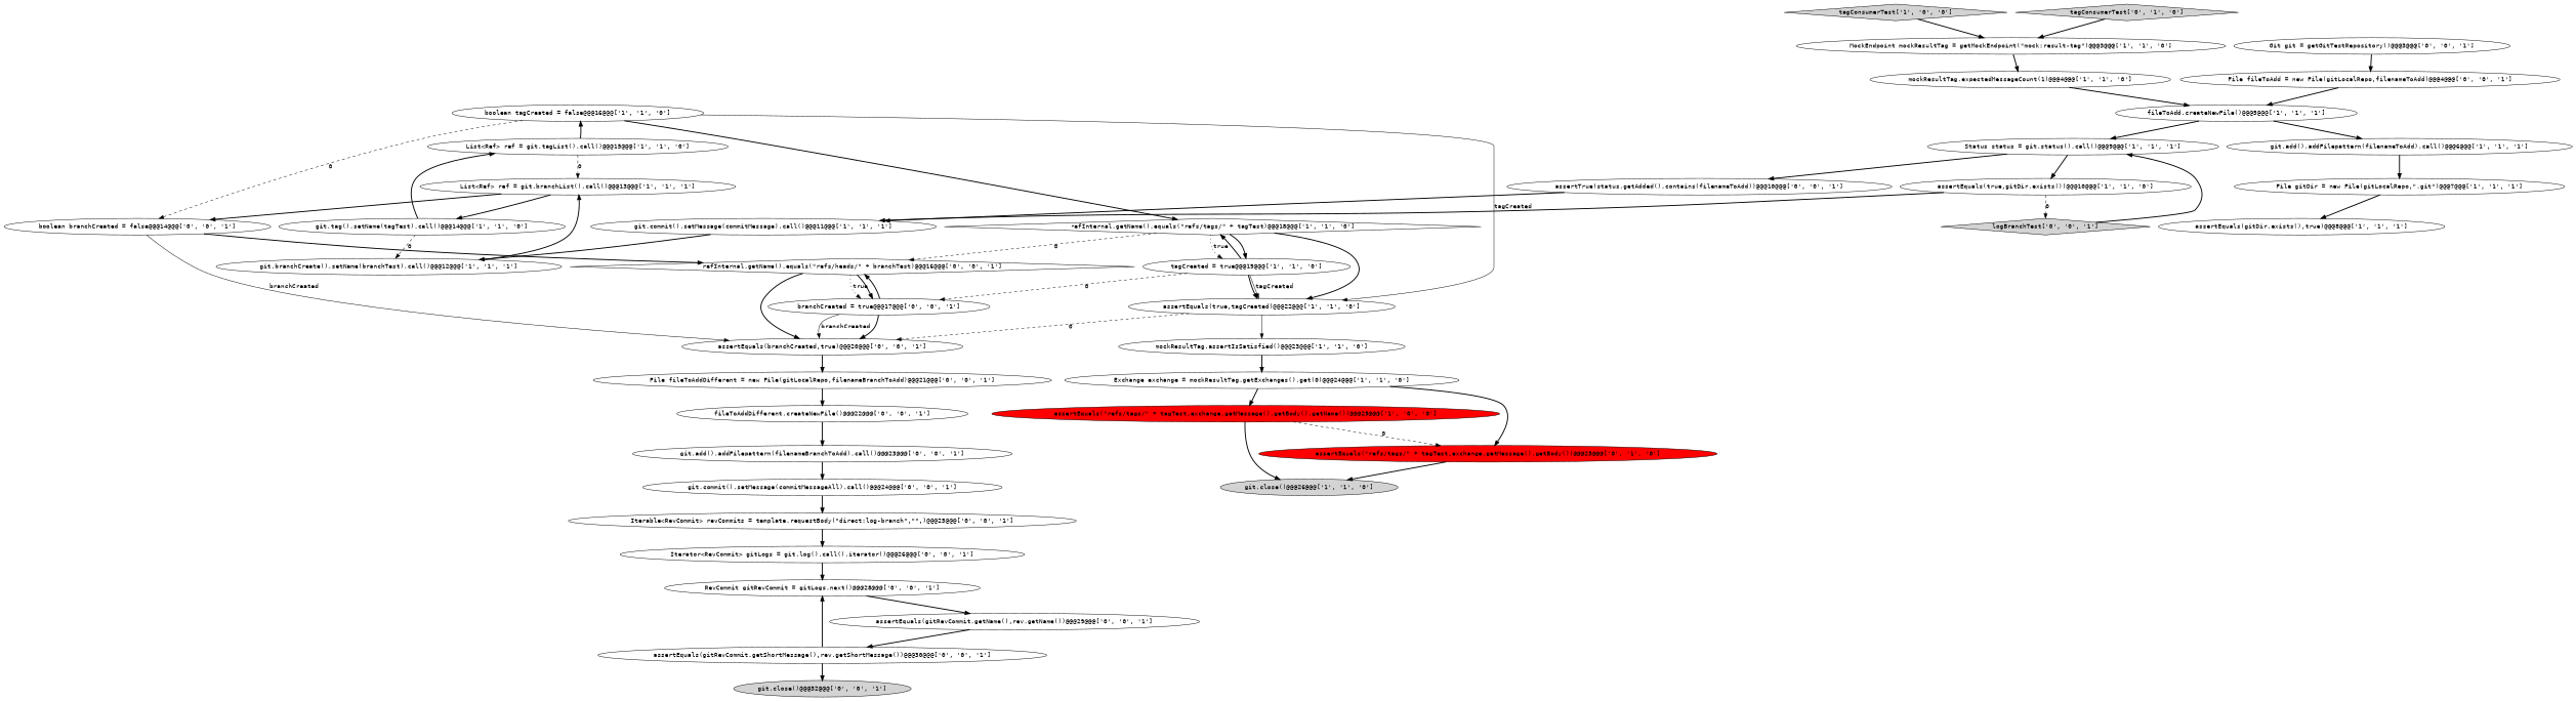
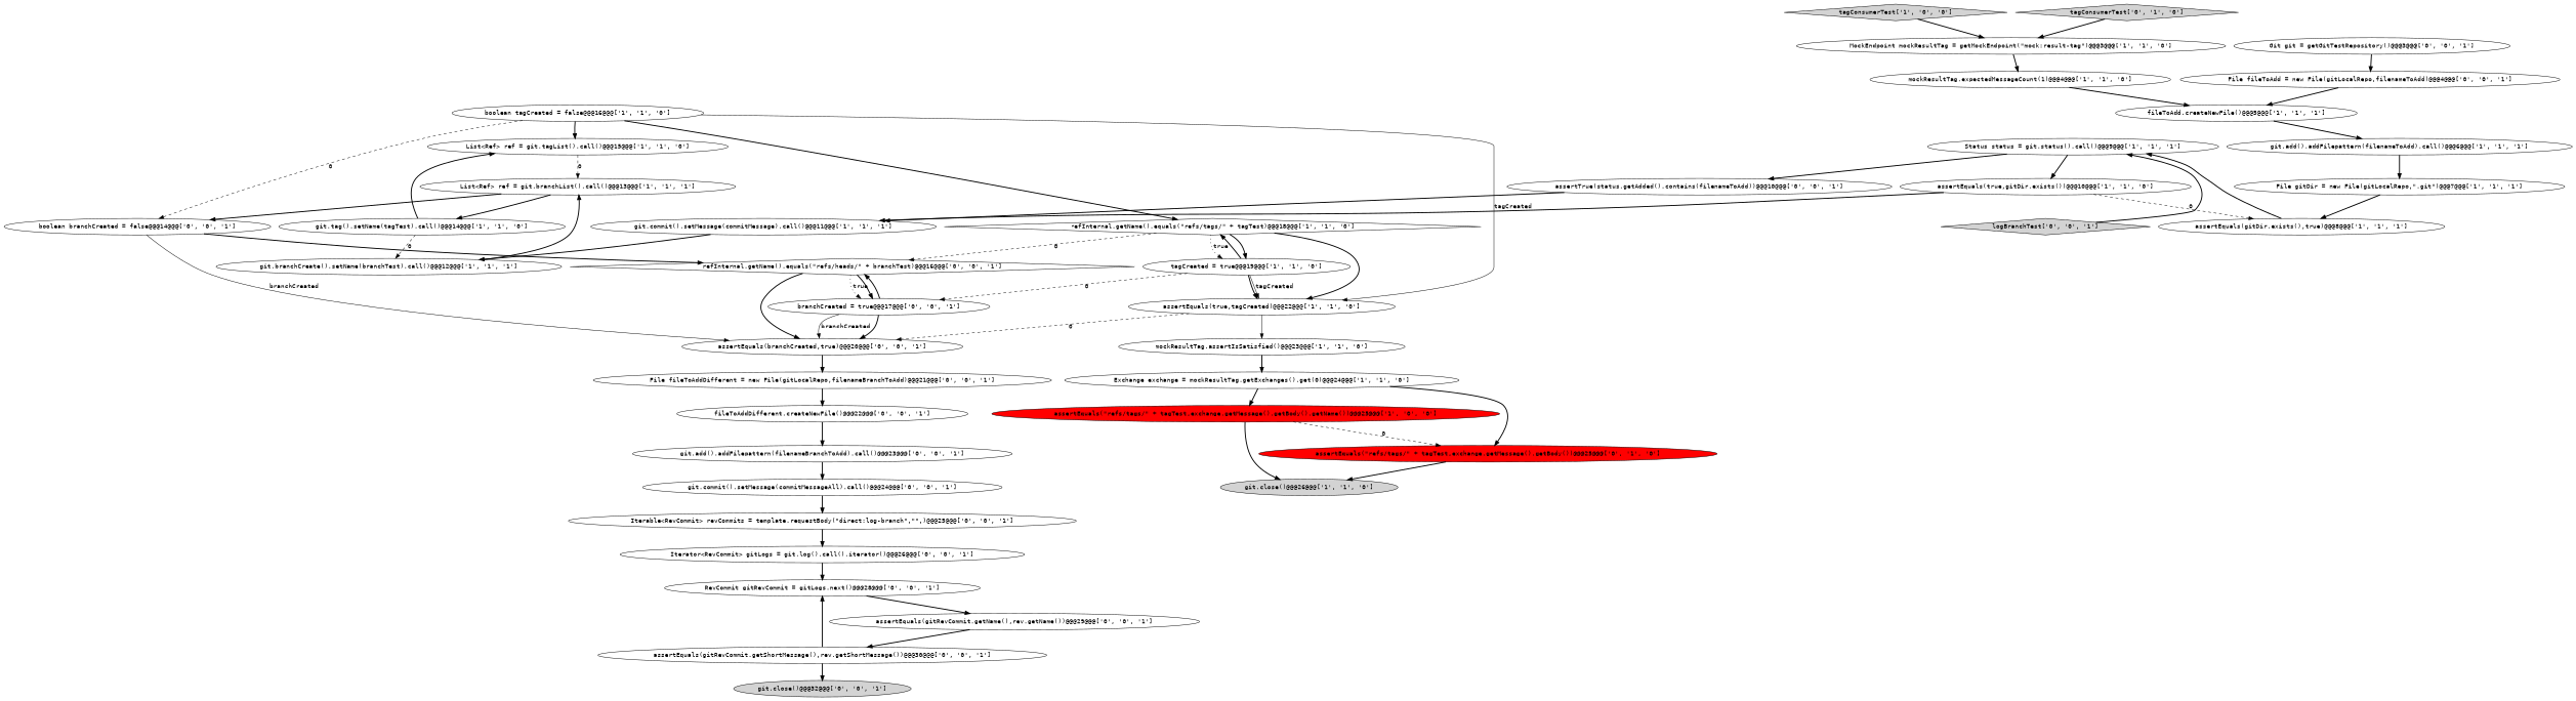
  digraph {
    fontname="DejaVu Sans Mono"
    node [fillcolor=white fontname="DejaVu Sans Mono" shape=ellipse style=filled]
    edge [fontname="DejaVu Sans Mono" style=bold]
    n1 [label="assertEquals(branchCreated,true)@@@20@@@['0', '0', '1']"]
    n2 [label="File fileToAddDifferent = new File(gitLocalRepo,filenameBranchToAdd)@@@21@@@['0', '0', '1']"]
    n3 [label="fileToAddDifferent.createNewFile()@@@22@@@['0', '0', '1']"]
    n4 [label="assertEquals(gitDir.exists(),true)@@@8@@@['1', '1', '1']"]
    n5 [label="Status status = git.status().call()@@@9@@@['1', '1', '1']"]
    n6 [label="assertTrue(status.getAdded().contains(filenameToAdd))@@@10@@@['0', '0', '1']"]
    n7 [label="assertEquals(true,gitDir.exists())@@@10@@@['1', '1', '0']"]
    n8 [label="boolean tagCreated = false@@@16@@@['1', '1', '0']"]
    n9 [label="assertEquals(true,tagCreated)@@@22@@@['1', '1', '0']"]
    n10 [label="boolean branchCreated = false@@@14@@@['0', '0', '1']"]
    n11 [label="refInternal.getName().equals(\"refs/tags/\" + tagTest)@@@18@@@['1', '1', '0']" shape=diamond]
    n12 [label="mockResultTag.assertIsSatisfied()@@@23@@@['1', '1', '0']"]
    n13 [label="refInternal.getName().equals(\"refs/heads/\" + branchTest)@@@16@@@['0', '0', '1']" shape=diamond]
    n14 [label="tagCreated = true@@@19@@@['1', '1', '0']"]
    n15 [fillcolor=lightgray label="git.close()@@@32@@@['0', '0', '1']"]
    n16 [fillcolor=lightgray label="tagConsumerTest['1', '0', '0']" shape=diamond]
    n17 [label="MockEndpoint mockResultTag = getMockEndpoint(\"mock:result-tag\")@@@3@@@['1', '1', '0']"]
    n18 [label="mockResultTag.expectedMessageCount(1)@@@4@@@['1', '1', '0']"]
    n19 [label="assertEquals(gitRevCommit.getShortMessage(),rev.getShortMessage())@@@30@@@['0', '0', '1']"]
    n20 [label="RevCommit gitRevCommit = gitLogs.next()@@@28@@@['0', '0', '1']"]
    n21 [label="assertEquals(gitRevCommit.getName(),rev.getName())@@@29@@@['0', '0', '1']"]
    n22 [label="branchCreated = true@@@17@@@['0', '0', '1']"]
    n23 [label="git.branchCreate().setName(branchTest).call()@@@12@@@['1', '1', '1']"]
    n24 [label="List<Ref> ref = git.branchList().call()@@@13@@@['1', '1', '1']"]
    n25 [label="git.tag().setName(tagTest).call()@@@14@@@['1', '1', '0']"]
    n26 [label="git.add().addFilepattern(filenameBranchToAdd).call()@@@23@@@['0', '0', '1']"]
    n27 [label="List<Ref> ref = git.tagList().call()@@@15@@@['1', '1', '0']"]
    n28 [label="File fileToAdd = new File(gitLocalRepo,filenameToAdd)@@@4@@@['0', '0', '1']"]
    n29 [label="fileToAdd.createNewFile()@@@5@@@['1', '1', '1']"]
    n30 [label="git.add().addFilepattern(filenameToAdd).call()@@@6@@@['1', '1', '1']"]
    n31 [label="Git git = getGitTestRepository()@@@3@@@['0', '0', '1']"]
    n32 [label="git.commit().setMessage(commitMessageAll).call()@@@24@@@['0', '0', '1']"]
    n33 [label="Exchange exchange = mockResultTag.getExchanges().get(0)@@@24@@@['1', '1', '0']"]
    n34 [fillcolor=red label="assertEquals(\"refs/tags/\" + tagTest,exchange.getMessage().getBody().getName())@@@25@@@['1', '0', '0']"]
    n35 [fillcolor=red label="assertEquals(\"refs/tags/\" + tagTest,exchange.getMessage().getBody())@@@25@@@['0', '1', '0']"]
    n36 [fillcolor=lightgray label="git.close()@@@26@@@['1', '1', '0']"]
    n37 [fillcolor=lightgray label="tagConsumerTest['0', '1', '0']" shape=diamond]
    n38 [label="File gitDir = new File(gitLocalRepo,\".git\")@@@7@@@['1', '1', '1']"]
    n39 [label="Iterable<RevCommit> revCommits = template.requestBody(\"direct:log-branch\",\"\",)@@@25@@@['0', '0', '1']"]
    n40 [label="git.commit().setMessage(commitMessage).call()@@@11@@@['1', '1', '1']"]
    n41 [fillcolor=lightgray label="logBranchTest['0', '0', '1']" shape=diamond]
    n42 [label="Iterator<RevCommit> gitLogs = git.log().call().iterator()@@@26@@@['0', '0', '1']"]
    n1 -> n2
    n2 -> n3
    n3 -> n26
-   n29 -> n5
+   n4 -> n5
    n5 -> n6
    n5 -> n7
    n6 -> n40
-   n7 -> n41 [label=0 style=dashed]
+   n7 -> n4 [label=0 style=dashed]
    n7 -> n40
    n8 -> n9 [label=tagCreated style=solid]
    n8 -> n10 [label=0 style=dashed]
    n8 -> n11
    n9 -> n1 [label=0 style=dashed]
    n9 -> n12 [style=solid]
    n10 -> n1 [label=branchCreated style=solid]
    n10 -> n13
    n11 -> n9
    n11 -> n13 [label=0 style=dashed]
    n11 -> n14
    n11 -> n14 [label=true style=dotted]
    n12 -> n33
    n13 -> n1
    n13 -> n22 [label=true style=dotted]
    n13 -> n22
    n14 -> n9
    n14 -> n9 [label=tagCreated style=solid]
    n14 -> n11
    n14 -> n22 [label=0 style=dashed]
    n16 -> n17
    n17 -> n18
    n18 -> n29
    n19 -> n15
    n19 -> n20
    n20 -> n21
    n21 -> n19
    n22 -> n1
    n22 -> n1 [label=branchCreated style=solid]
    n22 -> n13
    n23 -> n24
    n24 -> n10
    n24 -> n25
    n25 -> n23 [label=0 style=dashed]
    n25 -> n27
    n26 -> n32
-   n27 -> n8
+   n8 -> n27
    n27 -> n24 [label=0 style=dashed]
    n28 -> n29
    n29 -> n30
    n30 -> n38
    n31 -> n28
    n32 -> n39
    n33 -> n34
    n33 -> n35
    n34 -> n35 [label=0 style=dashed]
    n34 -> n36
    n35 -> n36
    n37 -> n17
    n38 -> n4
    n39 -> n42
    n40 -> n23
    n41 -> n5
    n42 -> n20
  }
